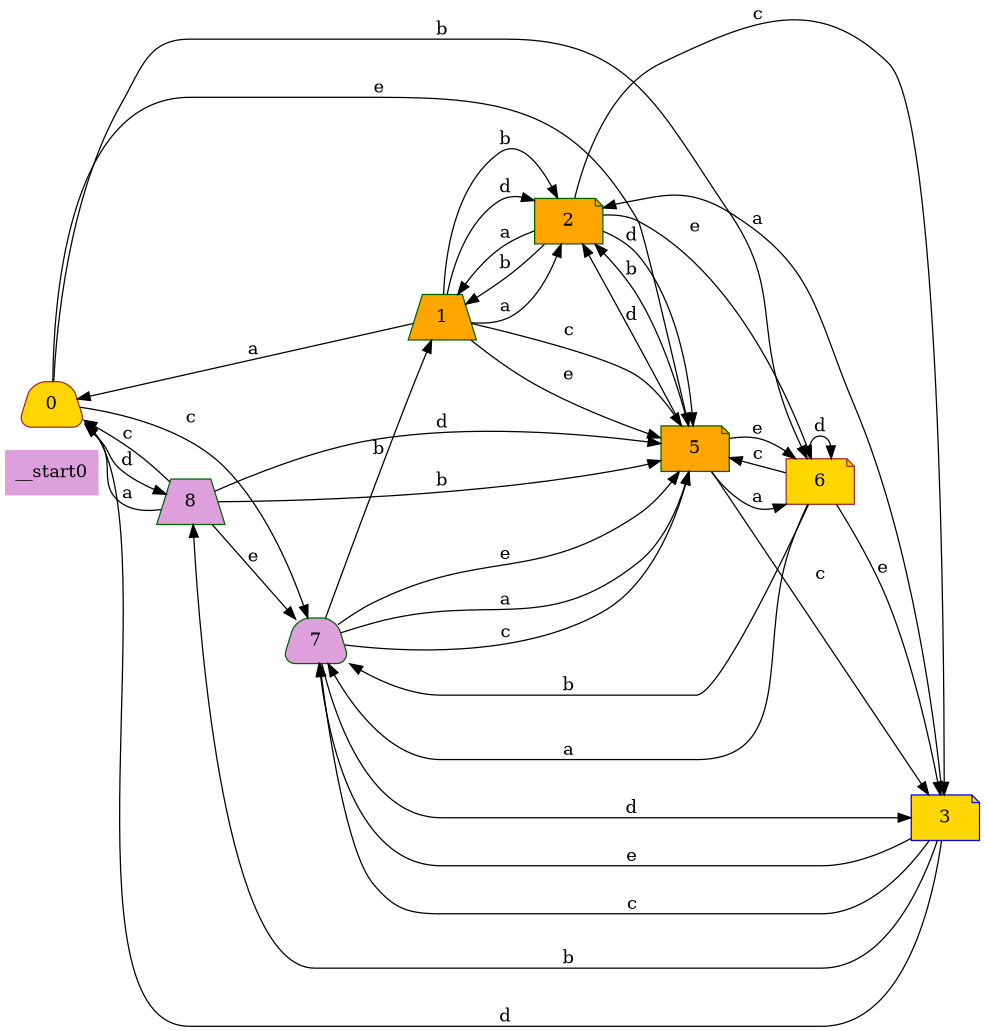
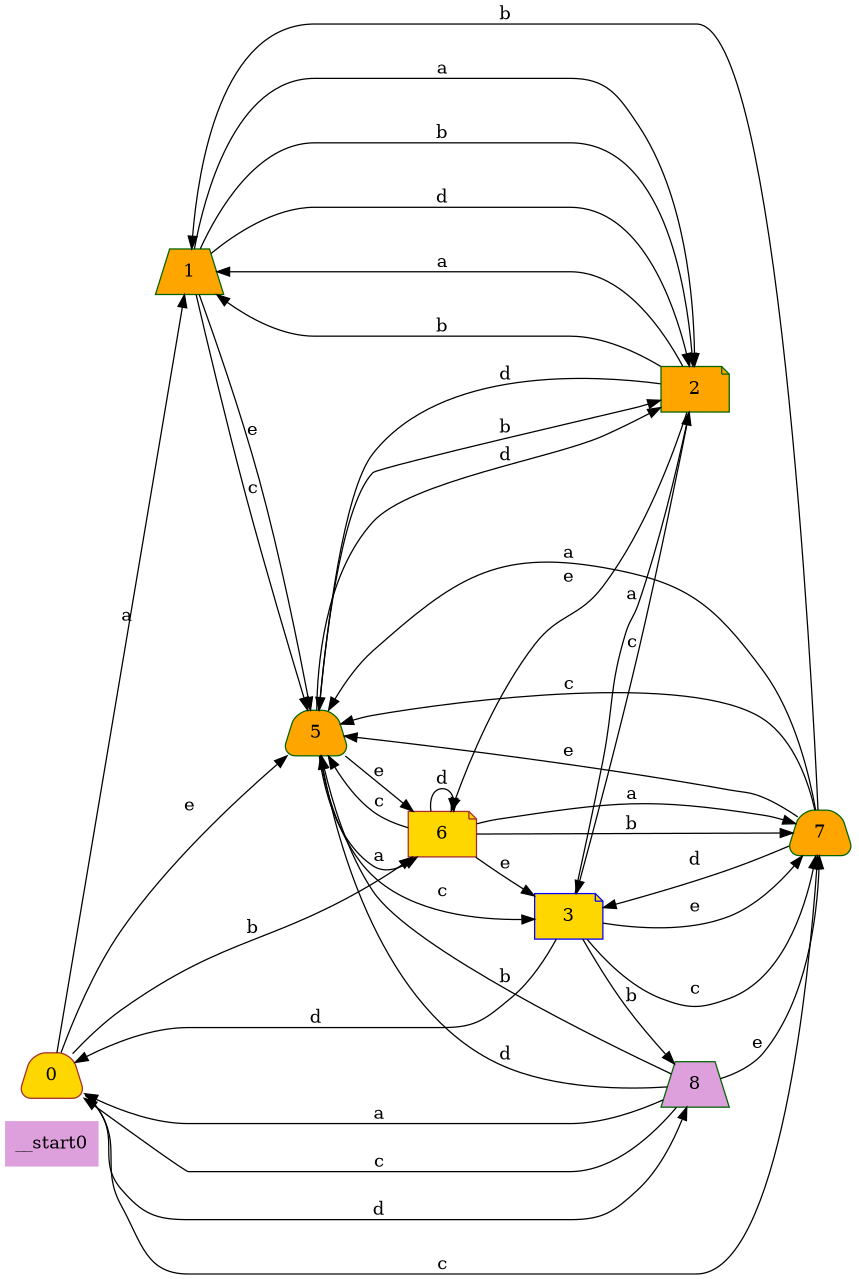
  digraph {
    rankdir=LR
    node [color=darkgreen fillcolor=orange shape=trapezium style=filled]
    __start0 [color=brown fillcolor=plum shape=none]
    n2 [color=brown fillcolor=gold label=0 style="rounded,filled"]
    n3 [label=1]
    n4 [fillcolor=plum label=8]
-   n5 [label=5 shape=note style="rounded,filled"]
+   n5 [label=5 style="rounded,filled"]
    n6 [color=brown fillcolor=gold label=6 shape=note]
-   n7 [fillcolor=plum label=7 style="rounded,filled"]
+   n7 [label=7 style="rounded,filled"]
    n8 [label=2 shape=note]
    n9 [color=blue fillcolor=gold label=3 shape=note]
-   n3 -> n2 [label=a]
+   n2 -> n3 [label=a]
    n2 -> n4 [label=d]
    n2 -> n5 [label=e]
    n2 -> n6 [label=b]
    n2 -> n7 [label=c]
    n3 -> n5 [label=c]
    n3 -> n5 [label=e]
    n3 -> n8 [label=a]
    n3 -> n8 [label=b]
    n3 -> n8 [label=d]
    n4 -> n2 [label=a]
    n4 -> n2 [label=c]
    n4 -> n5 [label=b]
    n4 -> n5 [label=d]
    n4 -> n7 [label=e]
    n5 -> n6 [label=a]
    n5 -> n6 [label=e]
    n5 -> n8 [label=b]
    n5 -> n8 [label=d]
    n5 -> n9 [label=c]
    n6 -> n5 [label=c]
    n6 -> n6 [label=d]
    n6 -> n7 [label=a]
    n6 -> n7 [label=b]
    n6 -> n9 [label=e]
    n7 -> n3 [label=b]
    n7 -> n5 [label=a]
    n7 -> n5 [label=c]
    n7 -> n5 [label=e]
    n7 -> n9 [label=d]
    n8 -> n3 [label=a]
    n8 -> n3 [label=b]
    n8 -> n5 [label=d]
    n8 -> n6 [label=e]
    n8 -> n9 [label=c]
    n9 -> n2 [label=d]
    n9 -> n4 [label=b]
    n9 -> n7 [label=c]
    n9 -> n7 [label=e]
    n9 -> n8 [label=a]
  }
